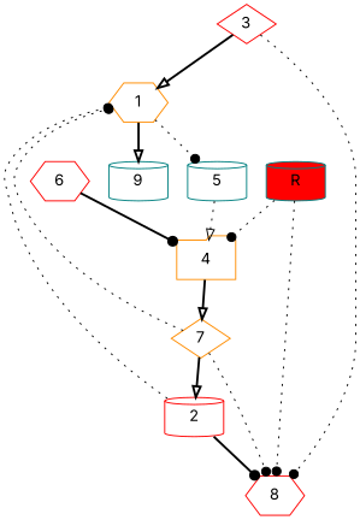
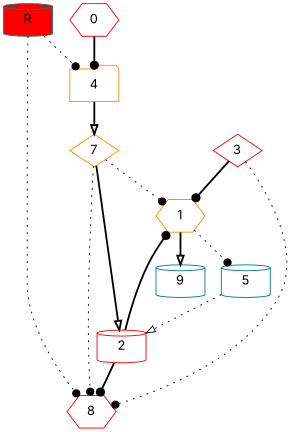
  digraph {
    fontname=Inter
    node [color=red fontname=Inter shape=cylinder]
    edge [arrowhead=dot fontname=Inter style=dotted]
    1 [color=darkorange shape=hexagon]
    5 [color=teal]
    9 [color=teal]
    4 [color=darkorange shape=folder]
-   6 [shape=hexagon]
+   6 [shape=hexagon label=0]
    2
    8 [shape=hexagon]
    7 [color=darkorange shape=diamond]
    3 [shape=diamond]
    R [color=teal fillcolor="#ff0000" style=filled]
    1 -> 5
    1 -> 9 [arrowhead=onormal style=bold]
-   5 -> 4 [arrowhead=onormal]
+   5 -> 2 [arrowhead=onormal]
    4 -> 7 [arrowhead=onormal style=bold]
    6 -> 4 [style=bold]
-   2 -> 1
+   2 -> 1 [style=bold]
    2 -> 8 [style=bold]
    7 -> 1
    7 -> 2 [arrowhead=onormal style=bold]
    7 -> 8
-   3 -> 1 [arrowhead=onormal style=bold]
+   3 -> 1 [style=bold]
    3 -> 8
    R -> 4
    R -> 8
  }
